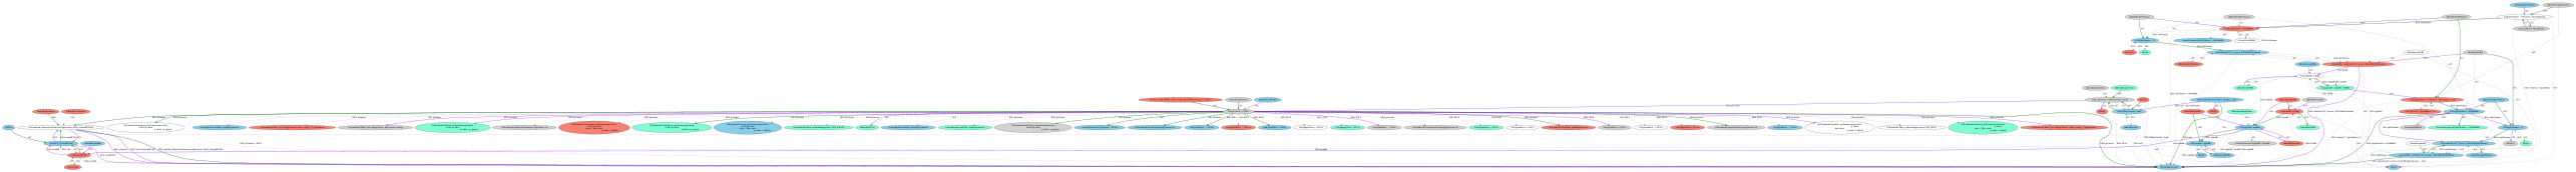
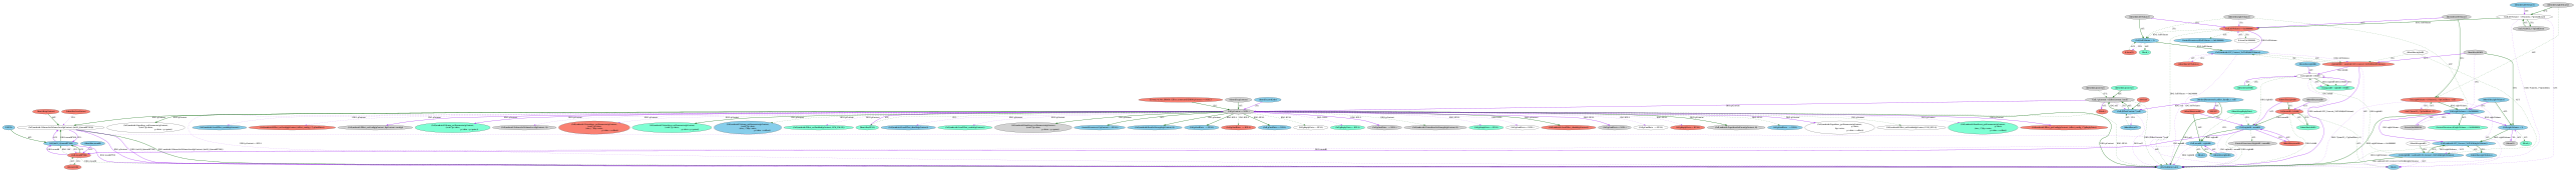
  digraph {
    fontname="Noto Serif"
    node [fillcolor=skyblue fontname="Noto Serif" style=filled]
    edge [color=darkgreen fontname="Noto Serif" style=bold]
    n1 [fillcolor=white label="(Call,android::VolumeSetVolumeLevel(pContext, (int16_t)(maxdB*100)))"]
    n2 [label="(Call,(int16_t)(maxdB*100))"]
    n3 [label="(MethodReturn,int)"]
    n4 [label="(Block,)"]
    n5 [fillcolor=salmon label="(Call,maxdB*100)"]
    n6 [fillcolor=lightgrey label="(Call,pContext == NULL)"]
    n7 [label="(Call,android::LvmEffect_enable(pContext))"]
    n8 [fillcolor=salmon label="(Call,android::Effect_setConfig(pContext, (effect_config_t *) pCmdData))"]
    n9 [fillcolor=lightgrey label="(Call,android::Effect_setConfig(pContext, &pContext->config))"]
    n10 [fillcolor=aquamarine label="(Call,android::Volume_setParameter(pContext,\n (void *)p->data,\n                                                                 p->data + p->psize))"]
    n11 [fillcolor=lightgrey label="(Call,android::VolumeSetVolumeLevel(pContext, 0))"]
    n12 [fillcolor=salmon label="(Call,android::Virtualizer_getParameter(pContext,\n (void *)p->data,\n (size_t *)&p->vsize,\n                                                              p->data + voffset))"]
    n13 [fillcolor=aquamarine label="(Call,android::Virtualizer_setParameter(pContext,\n (void *)p->data,\n                                                                       p->data + p->psize))"]
    n14 [label="(Call,android::Volume_getParameter(pContext,\n (void *)p->data,\n (size_t *)&p->vsize,\n                                                         p->data + voffset))"]
    n15 [fillcolor=aquamarine label="(Call,android::Effect_setEnabled(pContext, LVM_FALSE))"]
    n16 [fillcolor=aquamarine label="(Identifier,NULL)"]
    n17 [label="(Call,android::LvmEffect_disable(pContext))"]
    n18 [fillcolor=aquamarine label="(Call,android::LvmEffect_enable(pContext))"]
    n19 [fillcolor=lightgrey label="(Call,android::BassBoost_setParameter(pContext,\n (void *)p->data,\n                                                                    p->data + p->psize))"]
    n20 [label="(ControlStructure,if (pContext == NULL))"]
    n21 [label="(Call,android::BassSetStrength(pContext, 0))"]
    n22 [label="(Call,pCmdData   == NULL)"]
    n23 [fillcolor=salmon label="(Call,pCmdData   == NULL)"]
    n24 [label="(Call,pCmdData == NULL)"]
    n25 [fillcolor=white label="(Call,pReplyData == NULL)"]
    n26 [fillcolor=aquamarine label="(Call,pReplyData == NULL)"]
    n27 [fillcolor=lightgrey label="(Call,pCmdData   == NULL)"]
    n28 [fillcolor=lightgrey label="(Call,android::VirtualizerSetStrength(pContext, 0))"]
    n29 [fillcolor=aquamarine label="(Call,pReplyData == NULL)"]
    n30 [fillcolor=white label="(Call,pCmdData == NULL)"]
    n31 [fillcolor=salmon label="(Call,android::LvmEffect_disable(pContext))"]
    n32 [fillcolor=lightgrey label="(Call,pCmdData == NULL)"]
    n33 [fillcolor=white label="(Call,pCmdData   == NULL)"]
    n34 [fillcolor=salmon label="(Call,pReplyData == NULL)"]
    n35 [fillcolor=lightgrey label="(Call,android::EqualizerSetPreset(pContext, 0))"]
    n36 [label="(Call,pCmdData    == NULL)"]
    n37 [fillcolor=white label="(Call,android::Equalizer_getParameter(pContext,\n                                                            p->data,\n &p->vsize,\n                                                            p->data + voffset))"]
-   n38 [fillcolor=white label="(Call,android::Effect_setEnabled(pContext, LVM_TRUE))"]
+   n38 [fillcolor=white label="(Call,android::Effect_setEnabled(pContext, LVM_NULL))"]
    n39 [fillcolor=aquamarine label="(Call,android::BassBoost_getParameter(pContext,\n                                                            p->data,\n (size_t *)&p->vsize,\n                                                            p->data + voffset))"]
    n40 [fillcolor=salmon label="(Call,android::Effect_getConfig(pContext, (effect_config_t *)pReplyData))"]
    n41 [fillcolor=white label="(Call,android::Equalizer_setParameter(pContext,\n (void *)p->data,\n                                                                     p->data + p->psize))"]
    n42 [fillcolor=lightgrey label="(Call,* pContext = (EffectContext *) self)"]
    n43 [label="(Call,(EffectContext *) self)"]
    n44 [fillcolor=salmon label="(Block,)"]
    n45 [label="(Identifier,self)"]
    n46 [label="(MethodParameterIn,effect_handle_t  self)"]
    1000107 [fillcolor=salmon]
    n48 [fillcolor=salmon label="(Literal,100)"]
    n49 [label="(Call,rightdB > maxdB)"]
    n50 [label="(Call,maxdB = rightdB)"]
    n51 [fillcolor=salmon label="(Identifier,maxdB)"]
    n52 [fillcolor=lightgrey label="(ControlStructure,if(rightdB > maxdB))"]
    n53 [label="(Block,)"]
    n54 [label="(Identifier,rightdB)"]
    n55 [fillcolor=white label="(Call,rightdB - leftdB)"]
    n56 [fillcolor=salmon label="(Call,maxdB = leftdB)"]
    n57 [fillcolor=aquamarine label="(Identifier,leftdB)"]
    n58 [fillcolor=aquamarine label="(Call,pandB = rightdB - leftdB)"]
    n59 [fillcolor=aquamarine label="(Identifier,leftdB)"]
    n60 [label="(Call,rightdB = android::LVC_Convert_VolToDb(rightVolume))"]
    n61 [label="(Call,android::LVC_Convert_VolToDb(rightVolume))"]
    n62 [label="(Identifier,rightVolume)"]
    n63 [label="(Call,rightVolume -= 1)"]
    n64 [fillcolor=lightgrey label="(Literal,1)"]
    n65 [fillcolor=aquamarine label="(Block,)"]
    n66 [label="(Call,rightVolume == 0x1000000)"]
    n67 [fillcolor=lightgrey label="(Literal,0x1000000)"]
    n68 [fillcolor=aquamarine label="(ControlStructure,if(rightVolume == 0x1000000))"]
    n69 [fillcolor=salmon label="(Call,rightVolume = ((*((uint32_t *)pCmdData + 1))))"]
    n70 [fillcolor=salmon label="(Call,*((uint32_t *)pCmdData + 1))"]
    n71 [fillcolor=salmon label="(Call,leftdB  = android::LVC_Convert_VolToDb(leftVolume))"]
    n72 [label="(Call,android::LVC_Convert_VolToDb(leftVolume))"]
    n73 [fillcolor=salmon label="(Identifier,leftVolume)"]
    n74 [label="(Call,leftVolume -= 1)"]
    n75 [fillcolor=salmon label="(Literal,1)"]
    n76 [fillcolor=aquamarine label="(Block,)"]
    n77 [fillcolor=salmon label="(Call,leftVolume == 0x1000000)"]
    n78 [label="(ControlStructure,if(leftVolume == 0x1000000))"]
    n79 [fillcolor=white label="(Literal,0x1000000)"]
    n80 [fillcolor=white label="(Call,leftVolume  = ((*(uint32_t *)pCmdData)))"]
    n81 [fillcolor=lightgrey label="(Call,*(uint32_t *)pCmdData)"]
    n82 [fillcolor=aquamarine label="(Identifier,pContext)"]
    n83 [label="(Identifier,maxdB)"]
    n84 [fillcolor=white label="(Identifier,rightdB)"]
    n85 [fillcolor=lightgrey label="(Identifier,leftdB)"]
    n86 [fillcolor=salmon label="(Identifier,pContext)"]
    n87 [fillcolor=lightgrey label="(Identifier,leftVolume)"]
    n88 [label="(Identifier,cmdCode)"]
    n89 [fillcolor=lightgrey label="(Identifier,rightVolume)"]
    n90 [fillcolor=lightgrey label="(Identifier,pContext)"]
    n91 [fillcolor=salmon label="(Identifier,maxdB)"]
    n92 [fillcolor=lightgrey label="(Identifier,leftVolume)"]
    n93 [label="(Identifier,rightdB)"]
    n94 [fillcolor=lightgrey label="(Identifier,maxdB)"]
    n95 [label="(Identifier,rightVolume)"]
    n96 [fillcolor=salmon label="(Literal,\"\tLVM_ERROR : Effect_command ERROR pContext == NULL\")"]
    n97 [fillcolor=white label="(Identifier,pandB)"]
    n98 [fillcolor=salmon label="(Identifier,rightdB)"]
    n99 [fillcolor=lightgrey label="(Identifier,pContext)"]
    n100 [fillcolor=salmon label="(Identifier,LvmStatus)"]
    n101 [label="(Identifier,leftVolume)"]
    n102 [fillcolor=lightgrey label="(Identifier,rightVolume)"]
    n103 [fillcolor=aquamarine label="(Identifier,pReplyData)"]
    1000119 [fillcolor=salmon]
    1001214
    n1 -> n2 [color=purple label="CFG: "]
    n1 -> n3 [color=purple label="DDG: (int16_t)(maxdB*100)"]
    n1 -> n3 [label="DDG: android::VolumeSetVolumeLevel(pContext, (int16_t)(maxdB*100))"]
    n1 -> n3 [color=purple label="DDG: pContext"]
    n1 -> n4 [color=purple label="AST: " style=dashed]
    n2 -> n1 [color=purple label="AST: "]
    n2 -> n1 [label="DDG: maxdB*100"]
    n2 -> n3 [color=purple label="DDG: maxdB*100"]
    n2 -> n5 [color=purple label="CFG: " style=dashed]
    n5 -> n2 [label="AST: "]
    n5 -> n2 [color=purple label="DDG: maxdB"]
    n5 -> n2 [label="DDG: 100" style=dashed]
    n5 -> n3 [label="DDG: maxdB" style=dashed]
    n5 -> n48 [label="CFG: " style=dashed]
    n6 -> n1 [label="DDG: pContext"]
    n6 -> n3 [color=purple label="DDG: pContext == NULL" style=dashed]
    n6 -> n3 [label="DDG: pContext"]
    n6 -> n3 [label="DDG: NULL" style=dashed]
    n6 -> n7 [color=purple label="DDG: pContext" style=dashed]
    n6 -> n8 [color=purple label="DDG: pContext" style=dashed]
    n6 -> n9 [color=purple label="DDG: pContext"]
    n6 -> n10 [color=purple label="DDG: pContext"]
    n6 -> n11 [color=purple label="DDG: pContext" style=dashed]
    n6 -> n12 [color=purple label="DDG: pContext" style=dashed]
    n6 -> n13 [label="DDG: pContext"]
    n6 -> n14 [label="DDG: pContext" style=dashed]
    n6 -> n15 [color=purple label="DDG: pContext" style=dashed]
    n6 -> n16 [label="CFG: " style=dashed]
    n6 -> n17 [color=purple label="DDG: pContext" style=dashed]
    n6 -> n18 [color=purple label="DDG: pContext" style=dashed]
    n6 -> n19 [label="DDG: pContext"]
    n6 -> n20 [label="AST: "]
    n6 -> n21 [label="DDG: pContext"]
    n6 -> n22 [label="DDG: NULL"]
    n6 -> n23 [label="DDG: NULL" style=dashed]
    n6 -> n24 [label="DDG: NULL"]
    n6 -> n25 [label="DDG: NULL" style=dashed]
    n6 -> n26 [color=purple label="DDG: NULL" style=dashed]
    n6 -> n27 [color=purple label="DDG: NULL"]
    n6 -> n28 [label="DDG: pContext" style=dashed]
    n6 -> n29 [color=purple label="DDG: NULL" style=dashed]
    n6 -> n30 [color=purple label="DDG: NULL" style=dashed]
    n6 -> n31 [label="DDG: pContext"]
    n6 -> n32 [color=purple label="DDG: NULL"]
    n6 -> n33 [color=purple label="DDG: NULL" style=dashed]
    n6 -> n34 [color=purple label="DDG: NULL" style=dashed]
    n6 -> n35 [label="DDG: pContext"]
    n6 -> n36 [label="DDG: NULL" style=dashed]
    n6 -> n37 [color=purple label="DDG: pContext"]
    n6 -> n38 [label="DDG: pContext" style=dashed]
    n6 -> n39 [color=purple label="DDG: pContext" style=dashed]
    n6 -> n40 [color=purple label="DDG: pContext"]
    n6 -> n41 [label="DDG: pContext"]
    n16 -> n6 [color=purple label="AST: "]
    n42 -> n3 [label="DDG: (EffectContext *) self" style=dashed]
    n42 -> n6 [color=purple label="DDG: pContext"]
    n42 -> n43 [color=purple label="CFG: " style=dashed]
    n42 -> n44 [color=purple label="AST: "]
    n43 -> n3 [color=purple label="DDG: self" style=dashed]
    n43 -> n42 [label="AST: "]
    n43 -> n42 [label="DDG: self"]
    n43 -> n45 [color=purple label="CFG: " style=dashed]
    n45 -> n43 [label="AST: " style=dashed]
    n46 -> n3 [label="DDG: self"]
    n46 -> n43 [color=purple label="DDG: self"]
    n46 -> 1000107 [color=purple label="AST: "]
    n48 -> n5 [label="AST: " style=dashed]
    n49 -> n3 [color=purple label="DDG: rightdB > maxdB" style=dashed]
    n49 -> n3 [label="DDG: rightdB" style=dashed]
    n49 -> n5 [color=purple label="DDG: maxdB"]
    n49 -> n50 [label="DDG: rightdB"]
    n49 -> n51 [color=purple label="CFG: "]
    n49 -> n52 [label="AST: " style=dashed]
    n50 -> n3 [color=purple label="DDG: rightdB" style=dashed]
    n50 -> n5 [color=purple label="DDG: maxdB" style=dashed]
    n50 -> n53 [label="AST: " style=dashed]
    n50 -> n54 [label="CFG: "]
    n51 -> n49 [color=purple label="AST: "]
    n54 -> n50 [color=purple label="AST: "]
    n55 -> n49 [label="DDG: rightdB" style=dashed]
    n55 -> n56 [color=purple label="DDG: leftdB" style=dashed]
    n55 -> n57 [label="CFG: " style=dashed]
    n55 -> n58 [color=purple label="AST: " style=dashed]
    n55 -> n58 [label="DDG: rightdB"]
    n55 -> n58 [label="DDG: leftdB" style=dashed]
    n56 -> n3 [label="DDG: leftdB" style=dashed]
    n56 -> n4 [label="AST: " style=dashed]
    n56 -> n49 [label="DDG: maxdB"]
    n56 -> n59 [label="CFG: "]
    n57 -> n55 [color=purple label="AST: "]
-   n58 -> n69 [color=purple label="CFG: "]
+   n58 -> n55 [color=purple label="CFG: "]
    n59 -> n56 [label="AST: " style=dashed]
    n60 -> n3 [label="DDG: android::LVC_Convert_VolToDb(rightVolume)"]
    n60 -> n4 [color=purple label="AST: " style=dashed]
    n60 -> n55 [label="DDG: rightdB" style=dashed]
    n60 -> n61 [label="CFG: "]
    n61 -> n3 [label="DDG: rightVolume" style=dashed]
    n61 -> n60 [color=purple label="AST: " style=dashed]
    n61 -> n60 [label="DDG: rightVolume" style=dashed]
    n61 -> n62 [label="CFG: "]
    n62 -> n61 [label="AST: " style=dashed]
    n63 -> n61 [label="DDG: rightVolume"]
    n63 -> n64 [color=purple label="CFG: "]
    n63 -> n65 [label="AST: " style=dashed]
    n64 -> n63 [color=purple label="AST: " style=dashed]
    n66 -> n3 [label="DDG: rightVolume == 0x1000000"]
    n66 -> n61 [color=purple label="DDG: rightVolume"]
    n66 -> n63 [color=purple label="DDG: rightVolume"]
    n66 -> n67 [color=purple label="CFG: " style=dashed]
    n66 -> n68 [label="AST: "]
    n67 -> n66 [color=purple label="AST: "]
    n69 -> n3 [color=purple label="DDG: *((uint32_t *)pCmdData + 1)" style=dashed]
    n69 -> n4 [color=purple label="AST: " style=dashed]
    n69 -> n66 [label="DDG: rightVolume"]
    n69 -> n70 [color=purple label="CFG: " style=dashed]
    n70 -> n69 [label="AST: " style=dashed]
    n71 -> n3 [color=purple label="DDG: android::LVC_Convert_VolToDb(leftVolume)"]
    n71 -> n4 [color=purple label="AST: " style=dashed]
    n71 -> n55 [color=purple label="DDG: leftdB"]
    n71 -> n72 [label="CFG: " style=dashed]
    n72 -> n3 [color=purple label="DDG: leftVolume" style=dashed]
    n72 -> n71 [label="AST: " style=dashed]
    n72 -> n71 [color=purple label="DDG: leftVolume" style=dashed]
    n72 -> n73 [color=purple label="CFG: " style=dashed]
    n73 -> n72 [color=purple label="AST: " style=dashed]
    n74 -> n72 [label="DDG: leftVolume"]
    n74 -> n75 [color=purple label="CFG: " style=dashed]
    n74 -> n76 [label="AST: " style=dashed]
    n75 -> n74 [label="AST: " style=dashed]
    n77 -> n3 [label="DDG: leftVolume == 0x1000000" style=dashed]
-   n77 -> n72 [color=purple label="DDG: leftVolume" style=dashed]
+   n77 -> n72 [color=purple label="DDG: leftVolume"]
    n77 -> n74 [label="DDG: leftVolume" style=dashed]
    n77 -> n78 [label="AST: " style=dashed]
    n77 -> n79 [label="CFG: " style=dashed]
    n79 -> n77 [color=purple label="AST: " style=dashed]
    n80 -> n3 [color=purple label="DDG: *(uint32_t *)pCmdData" style=dashed]
    n80 -> n4 [color=purple label="AST: " style=dashed]
    n80 -> n77 [label="DDG: leftVolume"]
    n80 -> n81 [label="CFG: "]
    n81 -> n80 [label="AST: "]
    n82 -> n42 [label="AST: "]
    n83 -> n5 [color=purple label="AST: "]
    n84 -> n60 [label="AST: " style=dashed]
    n84 -> n71 [label="CFG: " style=dashed]
    n85 -> n63 [label="CFG: "]
    n85 -> n66 [color=purple label="CFG: " style=dashed]
    n85 -> n71 [color=purple label="AST: "]
    n86 -> n1 [label="AST: "]
    n87 -> n74 [label="AST: "]
    n87 -> n77 [color=purple label="CFG: "]
    n88 -> n6 [color=purple label="CFG: "]
    n89 -> n66 [label="AST: " style=dashed]
    n89 -> n74 [label="CFG: " style=dashed]
    n89 -> n77 [color=purple label="CFG: " style=dashed]
    n90 -> n42 [label="CFG: " style=dashed]
    n91 -> n49 [color=purple label="CFG: "]
    n91 -> n50 [label="AST: "]
    n92 -> n69 [label="CFG: "]
    n92 -> n77 [color=purple label="AST: "]
    n93 -> n55 [color=purple label="AST: "]
    n94 -> n56 [color=purple label="AST: "]
    n95 -> n63 [label="AST: "]
    n95 -> n66 [color=purple label="CFG: "]
    n96 -> n6 [label="CFG: "]
    n97 -> n60 [label="CFG: "]
    n98 -> n49 [color=purple label="AST: "]
    n98 -> n56 [label="CFG: "]
    n99 -> n6 [label="AST: "]
    n100 -> n1 [color=purple label="CFG: " style=dashed]
    n101 -> n80 [color=purple label="AST: "]
    n102 -> n69 [label="AST: " style=dashed]
    n102 -> n80 [label="CFG: "]
    n103 -> n49 [label="CFG: " style=dashed]
    n103 -> n50 [label="CFG: " style=dashed]
    1000119 -> n43 [label="AST: "]
    1001214 -> n2 [label="AST: "]
  }
